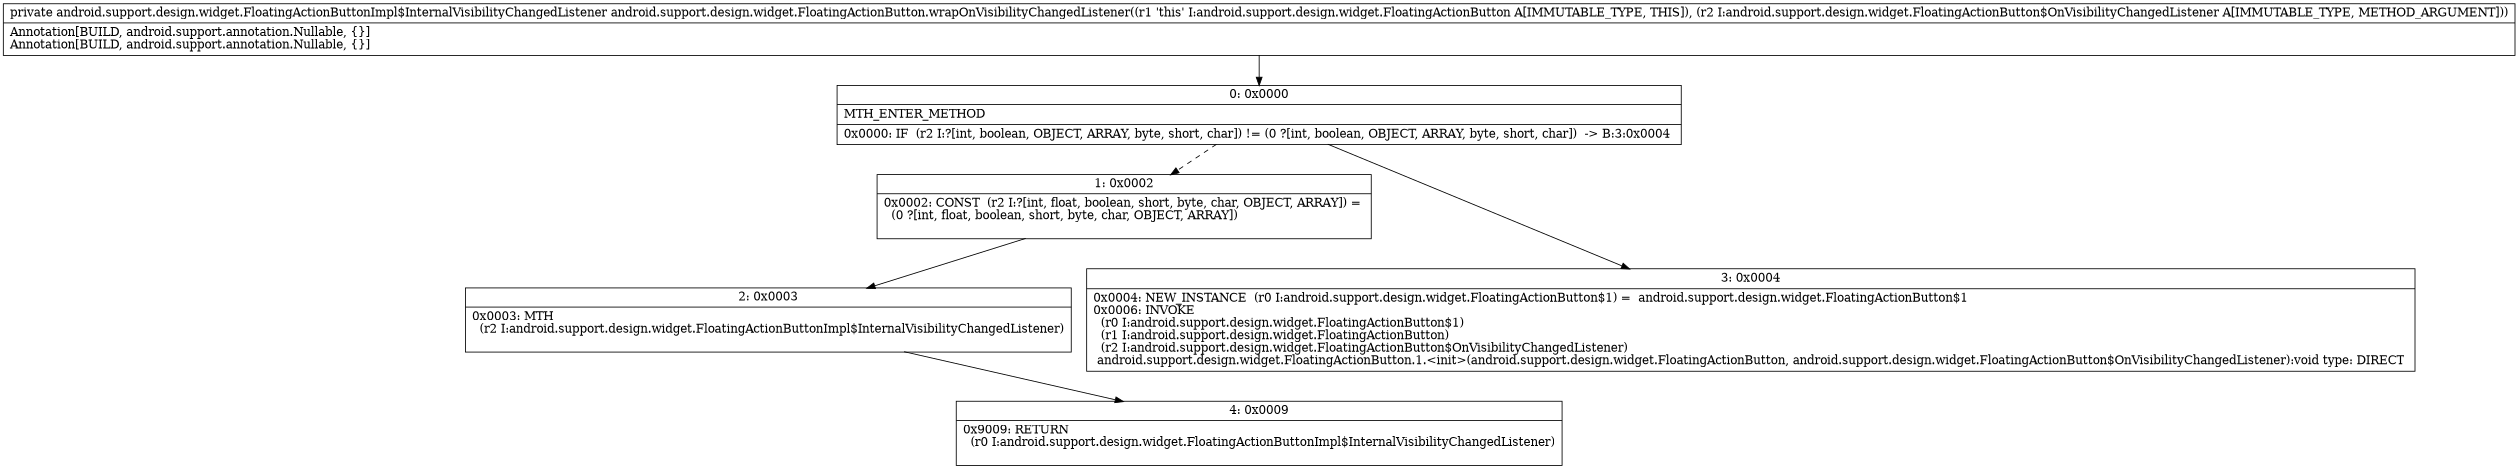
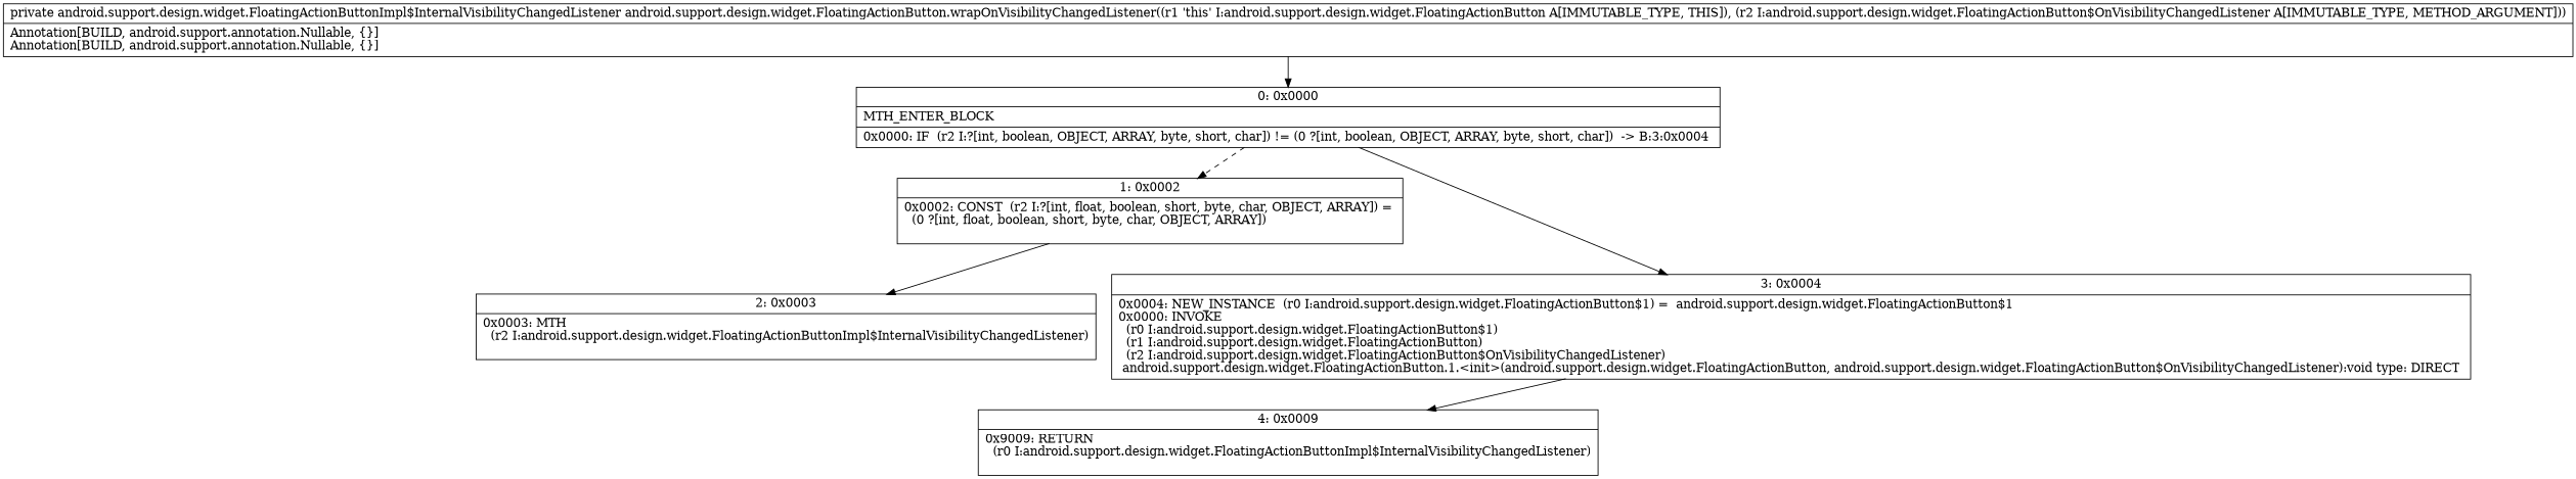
  digraph {
    node [shape=record]
-   n1 [label="{0\:\ 0x0000|MTH_ENTER_METHOD\l|0x0000: IF  (r2 I:?[int, boolean, OBJECT, ARRAY, byte, short, char]) != (0 ?[int, boolean, OBJECT, ARRAY, byte, short, char])  \-\> B:3:0x0004 \l}"]
+   n1 [label="{0\:\ 0x0000|MTH_ENTER_BLOCK\l|0x0000: IF  (r2 I:?[int, boolean, OBJECT, ARRAY, byte, short, char]) != (0 ?[int, boolean, OBJECT, ARRAY, byte, short, char])  \-\> B:3:0x0004 \l}"]
    n2 [label="{1\:\ 0x0002|0x0002: CONST  (r2 I:?[int, float, boolean, short, byte, char, OBJECT, ARRAY]) = \l  (0 ?[int, float, boolean, short, byte, char, OBJECT, ARRAY])\l \l}"]
-   n3 [label="{3\:\ 0x0004|0x0004: NEW_INSTANCE  (r0 I:android.support.design.widget.FloatingActionButton$1) =  android.support.design.widget.FloatingActionButton$1 \l0x0006: INVOKE  \l  (r0 I:android.support.design.widget.FloatingActionButton$1)\l  (r1 I:android.support.design.widget.FloatingActionButton)\l  (r2 I:android.support.design.widget.FloatingActionButton$OnVisibilityChangedListener)\l android.support.design.widget.FloatingActionButton.1.\<init\>(android.support.design.widget.FloatingActionButton, android.support.design.widget.FloatingActionButton$OnVisibilityChangedListener):void type: DIRECT \l}"]
+   n3 [label="{3\:\ 0x0004|0x0004: NEW_INSTANCE  (r0 I:android.support.design.widget.FloatingActionButton$1) =  android.support.design.widget.FloatingActionButton$1 \l0x0000: INVOKE  \l  (r0 I:android.support.design.widget.FloatingActionButton$1)\l  (r1 I:android.support.design.widget.FloatingActionButton)\l  (r2 I:android.support.design.widget.FloatingActionButton$OnVisibilityChangedListener)\l android.support.design.widget.FloatingActionButton.1.\<init\>(android.support.design.widget.FloatingActionButton, android.support.design.widget.FloatingActionButton$OnVisibilityChangedListener):void type: DIRECT \l}"]
    n4 [label="{2\:\ 0x0003|0x0003: MTH  \l  (r2 I:android.support.design.widget.FloatingActionButtonImpl$InternalVisibilityChangedListener)\l \l}"]
    n5 [label="{4\:\ 0x0009|0x9009: RETURN  \l  (r0 I:android.support.design.widget.FloatingActionButtonImpl$InternalVisibilityChangedListener)\l \l}"]
    n6 [label="{private android.support.design.widget.FloatingActionButtonImpl$InternalVisibilityChangedListener android.support.design.widget.FloatingActionButton.wrapOnVisibilityChangedListener((r1 'this' I:android.support.design.widget.FloatingActionButton A[IMMUTABLE_TYPE, THIS]), (r2 I:android.support.design.widget.FloatingActionButton$OnVisibilityChangedListener A[IMMUTABLE_TYPE, METHOD_ARGUMENT]))  | Annotation[BUILD, android.support.annotation.Nullable, \{\}]\lAnnotation[BUILD, android.support.annotation.Nullable, \{\}]\l}"]
    n1 -> n2 [style=dashed]
    n1 -> n3
    n2 -> n4
-   n4 -> n5
+   n3 -> n5
    n6 -> n1
  }
